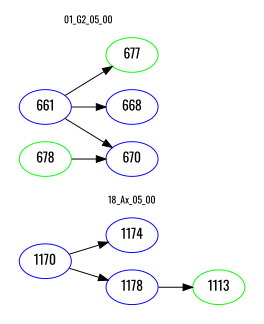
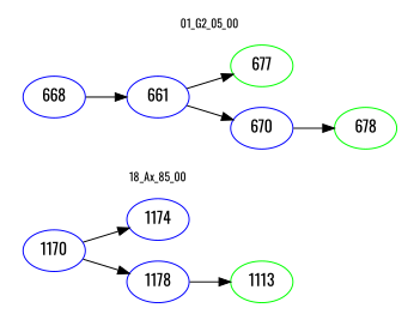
  digraph {
    fontname=Oswald
    rankdir=LR
    node [color=blue fontname=Oswald]
    edge [color=black fontname=Oswald]
    n1 [label=1170]
    n2 [label=1178]
    n3 [label=1174]
    n4 [color=green label=1113]
    n5 [label=661]
    n6 [label=668]
    n7 [label=670]
    n8 [color=green label=677]
    n9 [color=green label=678]
    subgraph cluster_1 {
      color=white
      fontsize=10
-     label="18_Ax_05_00"
+     label="18_Ax_85_00"
      n1
      n2
      n3
      n4
    }
    subgraph cluster_2 {
      color=white
      fontsize=10
      label="01_G2_05_00"
      n5
      n6
      n7
      n8
      n9
    }
    n1 -> n2
    n1 -> n3
    n2 -> n4
-   n5 -> n6
+   n6 -> n5
    n5 -> n7
    n5 -> n8
-   n9 -> n7
+   n7 -> n9
  }
